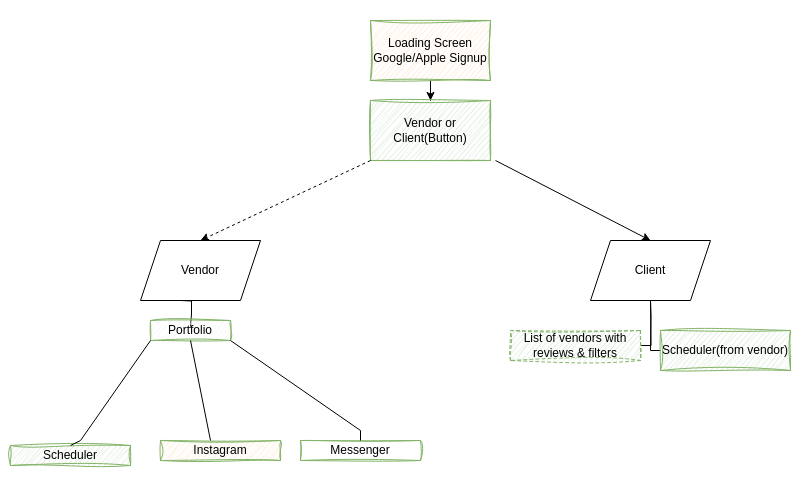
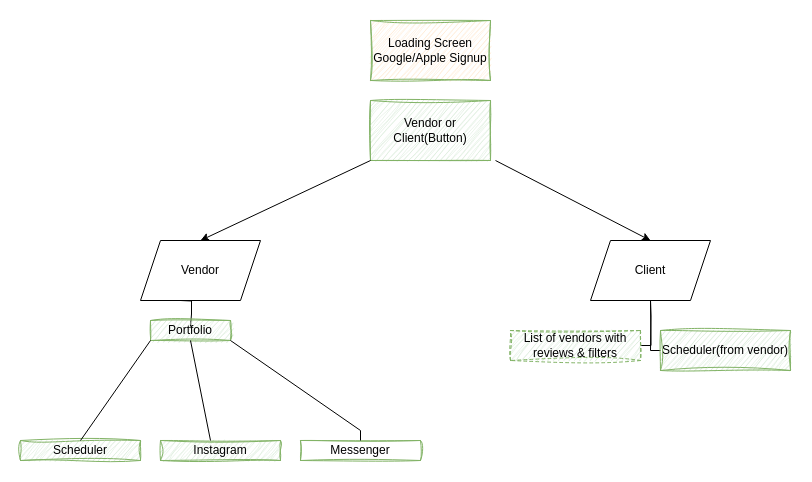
  <mxCell id="0" />
  <mxCell id="1" parent="0" />
- <mxCell id="2" value="" style="edgeStyle=orthogonalEdgeStyle;rounded=0;orthogonalLoop=1;jettySize=auto;html=1;" edge="1" parent="1" source="3" target="4"><mxGeometry relative="1" as="geometry" /></mxCell>
  <mxCell id="3" value="Loading Screen&lt;br&gt;Google/Apple Signup" style="rounded=0;whiteSpace=wrap;html=1;glass=0;sketch=1;curveFitting=1;jiggle=2;fillColor=#ffe6cc;strokeColor=#82b366;" vertex="1" parent="1"><mxGeometry x="370" y="20" width="120" height="60" as="geometry" /></mxCell>
  <mxCell id="4" value="Vendor or Client(Button)" style="whiteSpace=wrap;html=1;rounded=0;glass=0;sketch=1;curveFitting=1;jiggle=2;fillColor=#d5e8d4;strokeColor=#82b366;" vertex="1" parent="1"><mxGeometry x="370" y="100" width="120" height="60" as="geometry" /></mxCell>
  <mxCell id="5" value="Vendor" style="shape=parallelogram;perimeter=parallelogramPerimeter;whiteSpace=wrap;html=1;fixedSize=1;" vertex="1" parent="1"><mxGeometry x="140" y="240" width="120" height="60" as="geometry" /></mxCell>
  <mxCell id="6" value="Client" style="shape=parallelogram;perimeter=parallelogramPerimeter;whiteSpace=wrap;html=1;fixedSize=1;" vertex="1" parent="1"><mxGeometry x="590" y="240" width="120" height="60" as="geometry" /></mxCell>
- <mxCell id="7" value="" style="endArrow=classic;html=1;rounded=0;exitX=0;exitY=1;exitDx=0;exitDy=0;entryX=0.5;entryY=0;entryDx=0;entryDy=0;dashed=1;" edge="1" parent="1" source="4" target="5"><mxGeometry width="50" height="50" relative="1" as="geometry"><mxPoint x="380" y="170" as="sourcePoint" /><mxPoint x="320" y="230" as="targetPoint" /></mxGeometry></mxCell>
+ <mxCell id="7" value="" style="endArrow=classic;html=1;rounded=0;exitX=0;exitY=1;exitDx=0;exitDy=0;entryX=0.5;entryY=0;entryDx=0;entryDy=0;" edge="1" parent="1" source="4" target="5"><mxGeometry width="50" height="50" relative="1" as="geometry"><mxPoint x="380" y="170" as="sourcePoint" /><mxPoint x="320" y="230" as="targetPoint" /></mxGeometry></mxCell>
  <mxCell id="8" value="" style="endArrow=classic;html=1;rounded=0;exitX=0;exitY=1;exitDx=0;exitDy=0;entryX=0.5;entryY=0;entryDx=0;entryDy=0;" edge="1" parent="1" target="6"><mxGeometry width="50" height="50" relative="1" as="geometry"><mxPoint x="495" y="160" as="sourcePoint" /><mxPoint x="445" y="230" as="targetPoint" /></mxGeometry></mxCell>
  <mxCell id="9" value="" style="edgeStyle=orthogonalEdgeStyle;sourcePerimeterSpacing=0;targetPerimeterSpacing=0;startArrow=none;endArrow=none;rounded=0;targetPortConstraint=eastwest;sourcePortConstraint=northsouth;curved=0;rounded=0;" edge="1" parent="1"><mxGeometry relative="1" as="geometry"><mxPoint x="180" y="300" as="sourcePoint" /><mxPoint x="190" y="326" as="targetPoint" /></mxGeometry></mxCell>
  <mxCell id="10" value="" style="edgeStyle=orthogonalEdgeStyle;sourcePerimeterSpacing=0;targetPerimeterSpacing=0;startArrow=none;endArrow=none;rounded=0;targetPortConstraint=eastwest;sourcePortConstraint=northsouth;curved=0;rounded=0;" edge="1" target="12" parent="1"><mxGeometry relative="1" as="geometry"><mxPoint x="650" y="300" as="sourcePoint" /></mxGeometry></mxCell>
  <mxCell id="11" value="" style="edgeStyle=orthogonalEdgeStyle;sourcePerimeterSpacing=0;targetPerimeterSpacing=0;startArrow=none;endArrow=none;rounded=0;targetPortConstraint=eastwest;sourcePortConstraint=northsouth;curved=0;rounded=0;" edge="1" target="13" parent="1"><mxGeometry relative="1" as="geometry"><mxPoint x="650" y="300" as="sourcePoint" /></mxGeometry></mxCell>
  <mxCell id="12" value="List of vendors with reviews &amp;amp; filters" style="whiteSpace=wrap;html=1;align=center;verticalAlign=middle;treeFolding=1;treeMoving=1;sketch=1;curveFitting=1;jiggle=2;fillColor=#d5e8d4;strokeColor=#82b366;dashed=1;" vertex="1" parent="1"><mxGeometry x="510" y="330" width="130" height="30" as="geometry" /></mxCell>
  <mxCell id="13" value="Scheduler(from vendor)" style="whiteSpace=wrap;html=1;align=center;verticalAlign=middle;treeFolding=1;treeMoving=1;sketch=1;curveFitting=1;jiggle=2;fillColor=#d5e8d4;strokeColor=#82b366;" vertex="1" parent="1"><mxGeometry x="660" y="330" width="130" height="40" as="geometry" /></mxCell>
- <mxCell id="14" value="Portfolio" style="whiteSpace=wrap;html=1;align=center;verticalAlign=middle;treeFolding=1;treeMoving=1;sketch=1;curveFitting=1;jiggle=2;fillColor=#f5f5f5;strokeColor=#82b366;" vertex="1" parent="1"><mxGeometry x="150" y="320" width="80" height="20" as="geometry" /></mxCell>
- <mxCell id="15" value="Scheduler" style="whiteSpace=wrap;html=1;align=center;verticalAlign=middle;treeFolding=1;treeMoving=1;sketch=1;curveFitting=1;jiggle=2;fillColor=#d5e8d4;strokeColor=#82b366;" vertex="1" parent="1"><mxGeometry x="10" y="445" width="120" height="20" as="geometry" /></mxCell>
- <mxCell id="16" value="Instagram" style="whiteSpace=wrap;html=1;align=center;verticalAlign=middle;treeFolding=1;treeMoving=1;sketch=1;curveFitting=1;jiggle=2;fillColor=#ffe6cc;strokeColor=#82b366;" vertex="1" parent="1"><mxGeometry x="160" y="440" width="120" height="20" as="geometry" /></mxCell>
+ <mxCell id="14" value="Portfolio" style="whiteSpace=wrap;html=1;align=center;verticalAlign=middle;treeFolding=1;treeMoving=1;sketch=1;curveFitting=1;jiggle=2;fillColor=#d5e8d4;strokeColor=#82b366;" vertex="1" parent="1"><mxGeometry x="150" y="320" width="80" height="20" as="geometry" /></mxCell>
+ <mxCell id="15" value="Scheduler" style="whiteSpace=wrap;html=1;align=center;verticalAlign=middle;treeFolding=1;treeMoving=1;sketch=1;curveFitting=1;jiggle=2;fillColor=#d5e8d4;strokeColor=#82b366;" vertex="1" parent="1"><mxGeometry y="440" width="120" height="20" as="geometry" x="20" /></mxCell>
+ <mxCell id="16" value="Instagram" style="whiteSpace=wrap;html=1;align=center;verticalAlign=middle;treeFolding=1;treeMoving=1;sketch=1;curveFitting=1;jiggle=2;fillColor=#d5e8d4;strokeColor=#82b366;" vertex="1" parent="1"><mxGeometry x="160" y="440" width="120" height="20" as="geometry" /></mxCell>
  <mxCell id="17" value="Messenger" style="whiteSpace=wrap;html=1;align=center;verticalAlign=middle;treeFolding=1;treeMoving=1;sketch=1;curveFitting=1;jiggle=2;fillColor=#ffffff;strokeColor=#82b366;" vertex="1" parent="1"><mxGeometry x="300" y="440" width="120" height="20" as="geometry" /></mxCell>
  <mxCell id="18" value="" style="endArrow=none;html=1;rounded=0;exitX=0.5;exitY=0;exitDx=0;exitDy=0;entryX=0;entryY=1;entryDx=0;entryDy=0;" edge="1" parent="1" source="15" target="14"><mxGeometry relative="1" as="geometry"><mxPoint x="-10" y="370" as="sourcePoint" /><mxPoint x="150" y="370" as="targetPoint" /><Array as="points"><mxPoint x="80" y="440" /></Array></mxGeometry></mxCell>
  <mxCell id="19" value="" style="endArrow=none;html=1;rounded=0;exitX=0.5;exitY=0;exitDx=0;exitDy=0;entryX=0.5;entryY=1;entryDx=0;entryDy=0;" edge="1" parent="1" target="14"><mxGeometry relative="1" as="geometry"><mxPoint x="210" y="440" as="sourcePoint" /><mxPoint x="280" y="370" as="targetPoint" /><Array as="points"><mxPoint x="210" y="440" /></Array></mxGeometry></mxCell>
  <mxCell id="20" value="" style="endArrow=none;html=1;rounded=0;exitX=0.25;exitY=0;exitDx=0;exitDy=0;entryX=1;entryY=1;entryDx=0;entryDy=0;" edge="1" parent="1" target="14"><mxGeometry relative="1" as="geometry"><mxPoint x="360" y="440" as="sourcePoint" /><mxPoint x="260" y="370" as="targetPoint" /><Array as="points"><mxPoint x="360" y="430" /></Array></mxGeometry></mxCell>
